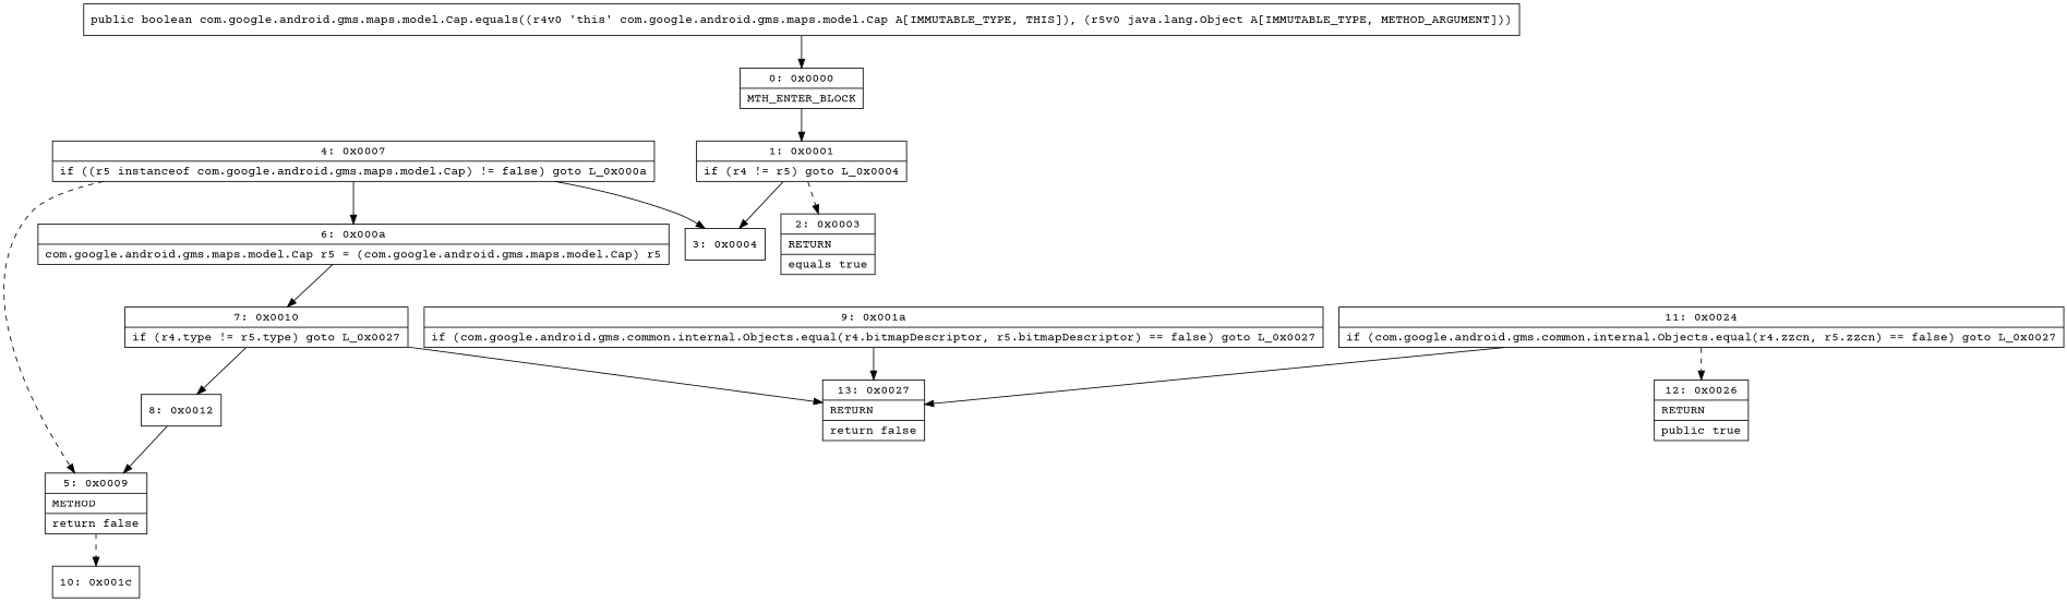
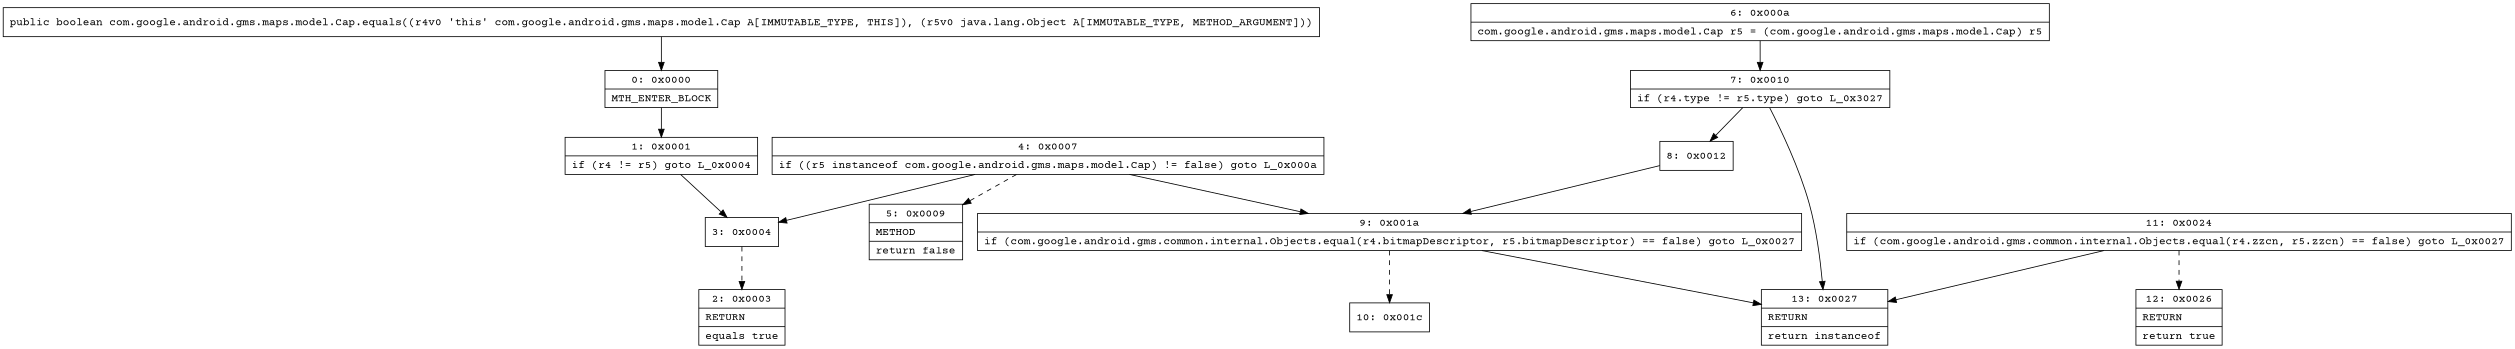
  digraph {
    fontname="Courier Prime"
    node [fontname="Courier Prime" shape=record]
    edge [fontname="Courier Prime"]
    n1 [label="{0\:\ 0x0000|MTH_ENTER_BLOCK\l}"]
    n2 [label="{1\:\ 0x0001|if (r4 != r5) goto L_0x0004\l}"]
    n3 [label="{2\:\ 0x0003|RETURN\l|equals true\l}"]
    n4 [label="{3\:\ 0x0004}"]
    n5 [label="{4\:\ 0x0007|if ((r5 instanceof com.google.android.gms.maps.model.Cap) != false) goto L_0x000a\l}"]
    n6 [label="{5\:\ 0x0009|METHOD\l|return false\l}"]
    n7 [label="{6\:\ 0x000a|com.google.android.gms.maps.model.Cap r5 = (com.google.android.gms.maps.model.Cap) r5\l}"]
-   n8 [label="{7\:\ 0x0010|if (r4.type != r5.type) goto L_0x0027\l}"]
+   n8 [label="{7\:\ 0x0010|if (r4.type != r5.type) goto L_0x3027\l}"]
    n9 [label="{8\:\ 0x0012}"]
-   n10 [label="{13\:\ 0x0027|RETURN\l|return false\l}"]
+   n10 [label="{13\:\ 0x0027|RETURN\l|return instanceof\l}"]
    n11 [label="{9\:\ 0x001a|if (com.google.android.gms.common.internal.Objects.equal(r4.bitmapDescriptor, r5.bitmapDescriptor) == false) goto L_0x0027\l}"]
    n12 [label="{10\:\ 0x001c}"]
    n13 [label="{11\:\ 0x0024|if (com.google.android.gms.common.internal.Objects.equal(r4.zzcn, r5.zzcn) == false) goto L_0x0027\l}"]
-   n14 [label="{12\:\ 0x0026|RETURN\l|public true\l}"]
+   n14 [label="{12\:\ 0x0026|RETURN\l|return true\l}"]
    n15 [label="{public boolean com.google.android.gms.maps.model.Cap.equals((r4v0 'this' com.google.android.gms.maps.model.Cap A[IMMUTABLE_TYPE, THIS]), (r5v0 java.lang.Object A[IMMUTABLE_TYPE, METHOD_ARGUMENT])) }"]
    n1 -> n2
-   n2 -> n3 [style=dashed]
+   n4 -> n3 [style=dashed]
    n2 -> n4
    n5 -> n4
    n5 -> n6 [style=dashed]
-   n5 -> n7
+   n5 -> n11
    n7 -> n8
    n8 -> n9 [style=solid]
    n8 -> n10
-   n9 -> n6
+   n9 -> n11
    n11 -> n10
-   n6 -> n12 [style=dashed]
+   n11 -> n12 [style=dashed]
    n13 -> n10
    n13 -> n14 [style=dashed]
    n15 -> n1
  }
